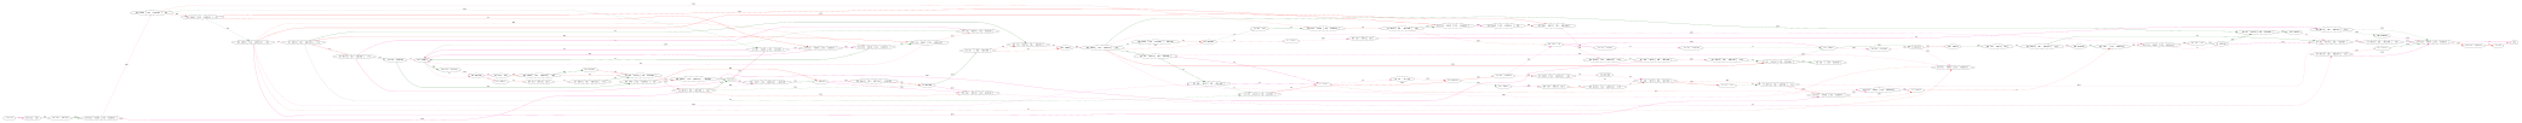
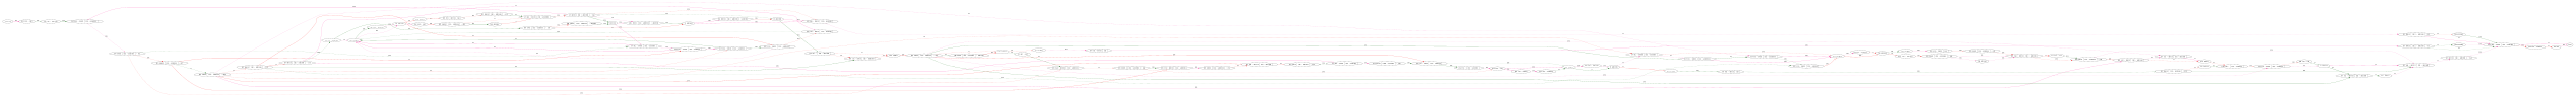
  digraph {
    fontname="Courier Prime"
    rankdir=LR
    node [fontname="Courier Prime"]
    edge [arrowhead=diamond color=deeppink fontname="Courier Prime" style=dashed]
    n1 [label="push rbp"]
    n2 [label="mov rbp , rsp"]
    n3 [label="sub rsp , address"]
    n4 [label="mov eax , dword [ rbp + address ]"]
    n5 [label="mov dword [ rbp - address ] , edi"]
    n6 [label="mov qword [ rbp - address ] , rsi"]
    n7 [label="mov edi , dword [ rbp - address ]"]
    n8 [label="mov eax , dword [ rbp - address ]"]
    n9 [label="mov dword [ rbp - address ] , edx"]
    n10 [label="mov rsi , qword [ rbp - address ]"]
    n11 [label="mov rcx , qword [ rbp - address ]"]
    n12 [label="call symbol"]
    n13 [label="mov dword [ rbp - address ] , eax"]
    n14 [label="mov qword [ rbp - address ] , rcx"]
    n15 [label="mov edx , dword [ rbp - address ]"]
    n16 [label="mov eax , dword [ rbp - address ]"]
    n17 [label="mov edi , dword [ rbp - address ]"]
    n18 [label="mov edx , dword [ rbp - address ]"]
    n19 [label="mov edi , dword [ rbp - address ]"]
    n20 [label="mov qword [ rbp - address ] , rcx"]
    n21 [label="mov dword [ rbp - address ] , r8d"]
    n22 [label="mov rcx , qword [ rbp - address ]"]
    n23 [label="mov rdi , qword [ rbp - address ]"]
    n24 [label="mov rcx , qword [ rbp - address ]"]
    n25 [label="mov dword [ rbp - address ] , eax"]
    n26 [label="mov rsi , qword [ rbp - address ]"]
    n27 [label="call symbol"]
    n28 [label="mov rsi , qword [ rbp - address ]"]
    n29 [label="call symbol"]
    n30 [label="and r9b , address"]
    n31 [label="mov r8d , dword [ rbp - address ]"]
    n32 [label="mov eax , dword [ rbp - address ]"]
    n33 [label="call symbol"]
    n34 [label="mov byte [ rbp - address ] , r9b"]
    n35 [label="mov dword [ rbp - address ] , eax"]
    n36 [label="cmp dword [ rbp + address ] , address"]
    n37 [label="je address"]
    n38 [label="cmp eax , address"]
    n39 [label="jne address"]
    n40 [label="jge rbp"]
    n41 [label="mov eax , dword [ rbp + address ]"]
    n42 [label="cmp dword [ rbp + address ] , address"]
    n43 [label="test byte [ rbp - address ] , address"]
    n44 [label="mov dword [ rbp - address ] , eax"]
    n45 [label="je address"]
    n46 [label="jmp address"]
    n47 [label="mov eax , dword [ rbp - address ]"]
    n48 [label="lea rsi , [ rbp - address ]"]
    n49 [label="call symbol"]
    n50 [label="xor eax , eax"]
    n51 [label="mov ecx , dword [ rax ]"]
    n52 [label="mov dword [ rbp - address ] , eax"]
    n53 [label="mov dword [ rbp - address ] , ecx"]
    n54 [label="mov eax , dword [ rbp - address ]"]
    n55 [label="jmp address"]
    n56 [label="add rsp , address"]
    n57 [label=retn]
    n58 [label="pop rbp"]
    n59 [label="mov qword [ rbp - address ] , rax"]
    n60 [label="mov dword [ rbp + address ] , eax"]
    n61 [label="cmp qword [ rbp - address ] , address"]
    n62 [label="jne address"]
    n63 [label="mov rdi , qword [ rbp - address ]"]
    n64 [label="mov rcx , qword [ rbp - address ]"]
    n65 [label="mov rdi , qword [ rbp - address ]"]
    n66 [label="xor esi , esi"]
    n67 [label="call symbol"]
    n68 [label="lea rcx , [ rbp - address ]"]
    n69 [label="call symbol"]
    n70 [label="cmp rcx , rax"]
    n71 [label="je address"]
    n72 [label="call symbol"]
    n73 [label="mov ecx , dword [ rax ]"]
    n74 [label="mov dword [ rbp - address ] , ecx"]
    n75 [label="mov rdx , rcx"]
    n76 [label="mov rcx , symbol"]
    n77 [label="cmp eax , address"]
    n78 [label="je address"]
    n79 [label="mov r8d , address"]
    n80 [label="call symbol"]
    n81 [label="mov ecx , dword [ rax ]"]
    n82 [label="cmp eax , address"]
    n83 [label="jne address"]
    n84 [label="mov dword [ rbp - address ] , ecx"]
    n85 [label="jmp address"]
    n86 [label="call symbol"]
    n87 [label="mov eax , address"]
    n88 [label="mov ecx , dword [ rax ]"]
    n89 [label="mov dword [ rbp - address ] , eax"]
    n90 [label="mov dword [ rbp - address ] , ecx"]
    n91 [label="mov eax , dword [ rbp - address ]"]
    n92 [label="jmp address"]
    n93 [label="jmp address"]
    n94 [label="mov eax , dword [ rbp - address ]"]
    n95 [label="lea rax , [ rbp - address ]"]
    n96 [label="mov dword [ rbp - address ] , eax"]
    n97 [label="xor edx , edx"]
    n98 [label="mov dword [ rbp - address ] , eax"]
    n1 -> n2 [label=CFG style=solid]
    n2 -> n3 [arrowhead=onormal color=darkgreen label=CFG]
    n3 -> n4 [color=darkgreen label=CFG style=solid]
    n4 -> n5 [arrowhead=onormal label=CFG]
    n5 -> n6 [color=red label=CFG]
    n5 -> n7 [color=darkgreen label=DFG]
    n5 -> n8 [arrowhead=onormal color=red label=DFG]
    n6 -> n9 [color=darkgreen label=CFG]
    n6 -> n10 [color=red label=DFG style=solid]
    n6 -> n11 [arrowhead=onormal color=red label=DFG style=solid]
    n7 -> n10 [arrowhead=onormal label=CFG]
    n7 -> n12 [label=DFG style=solid]
    n8 -> n13 [arrowhead=onormal color=red label=DFG]
    n9 -> n14 [arrowhead=onormal color=red label=CFG]
    n9 -> n15 [arrowhead=onormal color=red label=DFG]
    n9 -> n16 [arrowhead=onormal color=red label=DFG style=solid]
    n9 -> n17 [color=red label=DFG]
    n9 -> n18 [label=DFG]
    n9 -> n19 [label=DFG style=solid]
    n10 -> n12 [arrowhead=onormal label=DFG style=solid]
    n10 -> n15 [label=CFG style=solid]
    n11 -> n20 [label=DFG style=solid]
    n12 -> n38 [color=darkgreen label=CFG style=solid]
    n12 -> n39 [label=DFG]
    n13 -> n11 [color=darkgreen label=CFG style=solid]
    n13 -> n75 [arrowhead=onormal color=red label=DFG]
    n14 -> n21 [arrowhead=onormal color=red label=CFG style=solid]
    n14 -> n22 [arrowhead=onormal color=red label=DFG style=solid]
    n14 -> n23 [color=darkgreen label=DFG style=solid]
    n14 -> n24 [color=darkgreen label=DFG]
    n15 -> n12 [color=darkgreen label=DFG style=solid]
    n15 -> n22 [color=darkgreen label=CFG]
    n16 -> n25 [arrowhead=onormal color=red label=DFG]
    n17 -> n26 [arrowhead=onormal label=CFG]
    n17 -> n27 [arrowhead=onormal color=red label=DFG]
    n18 -> n24 [arrowhead=onormal color=darkgreen label=CFG]
    n18 -> n27 [label=DFG style=solid]
    n19 -> n28 [label=CFG]
    n19 -> n29 [color=red label=DFG]
    n20 -> n16 [color=red label=CFG]
    n21 -> n30 [color=darkgreen label=CFG]
    n21 -> n31 [arrowhead=onormal label=DFG style=solid]
    n21 -> n32 [arrowhead=onormal label=DFG style=solid]
    n22 -> n12 [label=DFG]
    n22 -> n31 [arrowhead=onormal color=red label=CFG]
    n23 -> n33 [arrowhead=onormal color=red label=DFG]
    n24 -> n27 [arrowhead=onormal color=red label=DFG style=solid]
    n25 -> n32 [arrowhead=onormal color=darkgreen label=CFG]
    n26 -> n18 [color=darkgreen label=CFG style=solid]
    n26 -> n27 [label=DFG style=solid]
    n27 -> n82 [label=CFG]
    n27 -> n83 [arrowhead=onormal color=red label=DFG style=solid]
    n28 -> n29 [arrowhead=onormal label=DFG style=solid]
    n29 -> n95 [color=red label=CFG]
    n30 -> n12 [arrowhead=onormal label=DFG]
    n30 -> n34 [color=darkgreen label=DFG style=solid]
    n31 -> n12 [arrowhead=onormal color=darkgreen label=DFG]
    n32 -> n35 [label=DFG]
    n33 -> n59 [arrowhead=onormal color=red label=DFG style=solid]
    n34 -> n36 [color=red label=CFG]
    n34 -> n37 [color=red label=DFG style=solid]
    n35 -> n63 [color=darkgreen label=CFG]
    n36 -> n40 [color=darkgreen label=CFG]
    n37 -> n41 [arrowhead=onormal label=CFG style=solid]
    n37 -> n42 [arrowhead=onormal label=CFG style=solid]
    n38 -> n39 [arrowhead=onormal label=CFG]
    n39 -> n49 [arrowhead=onormal color=red label=CFG style=solid]
    n39 -> n50 [arrowhead=onormal label=CFG style=solid]
    n40 -> n7 [arrowhead=onormal label=CFG style=solid]
    n40 -> n43 [arrowhead=onormal label=CFG style=solid]
    n41 -> n44 [label=DFG]
    n42 -> n45 [color=red label=CFG style=solid]
    n43 -> n37 [arrowhead=onormal color=darkgreen label=CFG style=solid]
    n44 -> n46 [arrowhead=onormal color=red label=CFG]
    n44 -> n47 [label=DFG style=solid]
    n45 -> n41 [arrowhead=onormal label=CFG style=solid]
    n45 -> n48 [arrowhead=onormal color=darkgreen label=CFG style=solid]
    n46 -> n47 [arrowhead=onormal color=darkgreen label=CFG style=solid]
    n47 -> n56 [color=red label=CFG]
    n47 -> n57 [arrowhead=onormal label=DFG style=solid]
    n48 -> n23 [color=red label=CFG]
    n48 -> n33 [color=red label=DFG]
    n49 -> n51 [arrowhead=onormal color=red label=DFG style=solid]
    n50 -> n52 [arrowhead=onormal color=red label=CFG style=solid]
    n51 -> n53 [arrowhead=onormal color=red label=DFG]
    n52 -> n54 [arrowhead=onormal color=red label=DFG]
    n52 -> n55 [color=darkgreen label=CFG style=solid]
    n53 -> n54 [color=darkgreen label=DFG style=solid]
    n54 -> n60 [color=red label=DFG]
    n55 -> n54 [arrowhead=onormal color=red label=CFG style=solid]
    n56 -> n58 [color=red label=CFG style=solid]
    n58 -> n57 [arrowhead=onormal label=CFG style=solid]
    n59 -> n26 [arrowhead=onormal color=darkgreen label=DFG style=solid]
    n59 -> n28 [label=DFG]
    n59 -> n61 [arrowhead=onormal color=darkgreen label=CFG]
    n59 -> n62 [arrowhead=onormal color=red label=DFG]
    n59 -> n63 [color=red label=DFG style=solid]
    n59 -> n64 [label=DFG]
    n59 -> n65 [color=darkgreen label=DFG style=solid]
    n60 -> n4 [arrowhead=onormal label=DFG style=solid]
    n60 -> n40 [color=darkgreen label=DFG style=solid]
    n60 -> n41 [arrowhead=onormal color=red label=DFG]
    n60 -> n43 [label=CFG]
    n60 -> n45 [arrowhead=onormal color=darkgreen label=DFG]
    n61 -> n62 [color=red label=CFG style=solid]
    n62 -> n66 [arrowhead=onormal color=darkgreen label=CFG]
    n62 -> n67 [arrowhead=onormal color=red label=CFG]
    n63 -> n68 [color=darkgreen label=CFG style=solid]
    n63 -> n69 [arrowhead=onormal color=darkgreen label=DFG]
    n64 -> n70 [arrowhead=onormal color=red label=CFG]
    n64 -> n71 [arrowhead=onormal label=DFG]
    n65 -> n72 [color=darkgreen label=DFG]
    n66 -> n8 [color=darkgreen label=CFG style=solid]
    n67 -> n73 [label=DFG]
-   n87 -> n75 [label=CFG]
+   n68 -> n75 [label=CFG]
    n69 -> n77 [label=CFG]
    n69 -> n78 [color=darkgreen label=DFG style=solid]
    n70 -> n71 [arrowhead=onormal color=darkgreen label=CFG style=solid]
    n71 -> n65 [color=darkgreen label=CFG style=solid]
    n71 -> n94 [label=CFG style=solid]
    n72 -> n94 [label=CFG]
    n73 -> n74 [label=DFG style=solid]
    n74 -> n47 [color=darkgreen label=DFG]
    n74 -> n85 [color=darkgreen label=CFG]
    n75 -> n69 [arrowhead=onormal label=DFG style=solid]
    n75 -> n76 [arrowhead=onormal label=CFG style=solid]
    n76 -> n79 [label=CFG]
    n77 -> n78 [arrowhead=onormal label=CFG]
    n78 -> n17 [label=CFG]
    n78 -> n80 [arrowhead=onormal color=red label=CFG style=solid]
    n79 -> n69 [color=darkgreen label=CFG]
    n80 -> n81 [arrowhead=onormal color=darkgreen label=DFG style=solid]
    n81 -> n84 [arrowhead=onormal color=darkgreen label=DFG]
    n82 -> n83 [color=red label=CFG]
    n83 -> n86 [color=darkgreen label=CFG]
    n83 -> n87 [arrowhead=onormal color=red label=CFG style=solid]
    n84 -> n93 [arrowhead=onormal color=red label=CFG]
    n84 -> n94 [color=darkgreen label=DFG style=solid]
    n85 -> n47 [arrowhead=onormal label=CFG]
    n86 -> n88 [label=DFG style=solid]
    n87 -> n89 [color=red label=CFG]
    n88 -> n90 [arrowhead=onormal color=red label=DFG style=solid]
    n89 -> n91 [arrowhead=onormal label=DFG]
    n89 -> n92 [arrowhead=onormal label=CFG]
    n90 -> n91 [color=red label=DFG]
    n91 -> n97 [color=red label=CFG style=solid]
    n91 -> n98 [color=red label=DFG]
    n92 -> n91 [label=CFG]
    n93 -> n95 [arrowhead=onormal color=darkgreen label=CFG style=solid]
    n94 -> n96 [label=DFG]
    n95 -> n64 [arrowhead=onormal color=red label=CFG]
    n96 -> n47 [label=DFG]
    n97 -> n98 [color=darkgreen label=CFG]
    n98 -> n19 [arrowhead=onormal color=red label=CFG style=solid]
    n98 -> n94 [arrowhead=onormal label=DFG]
  }
